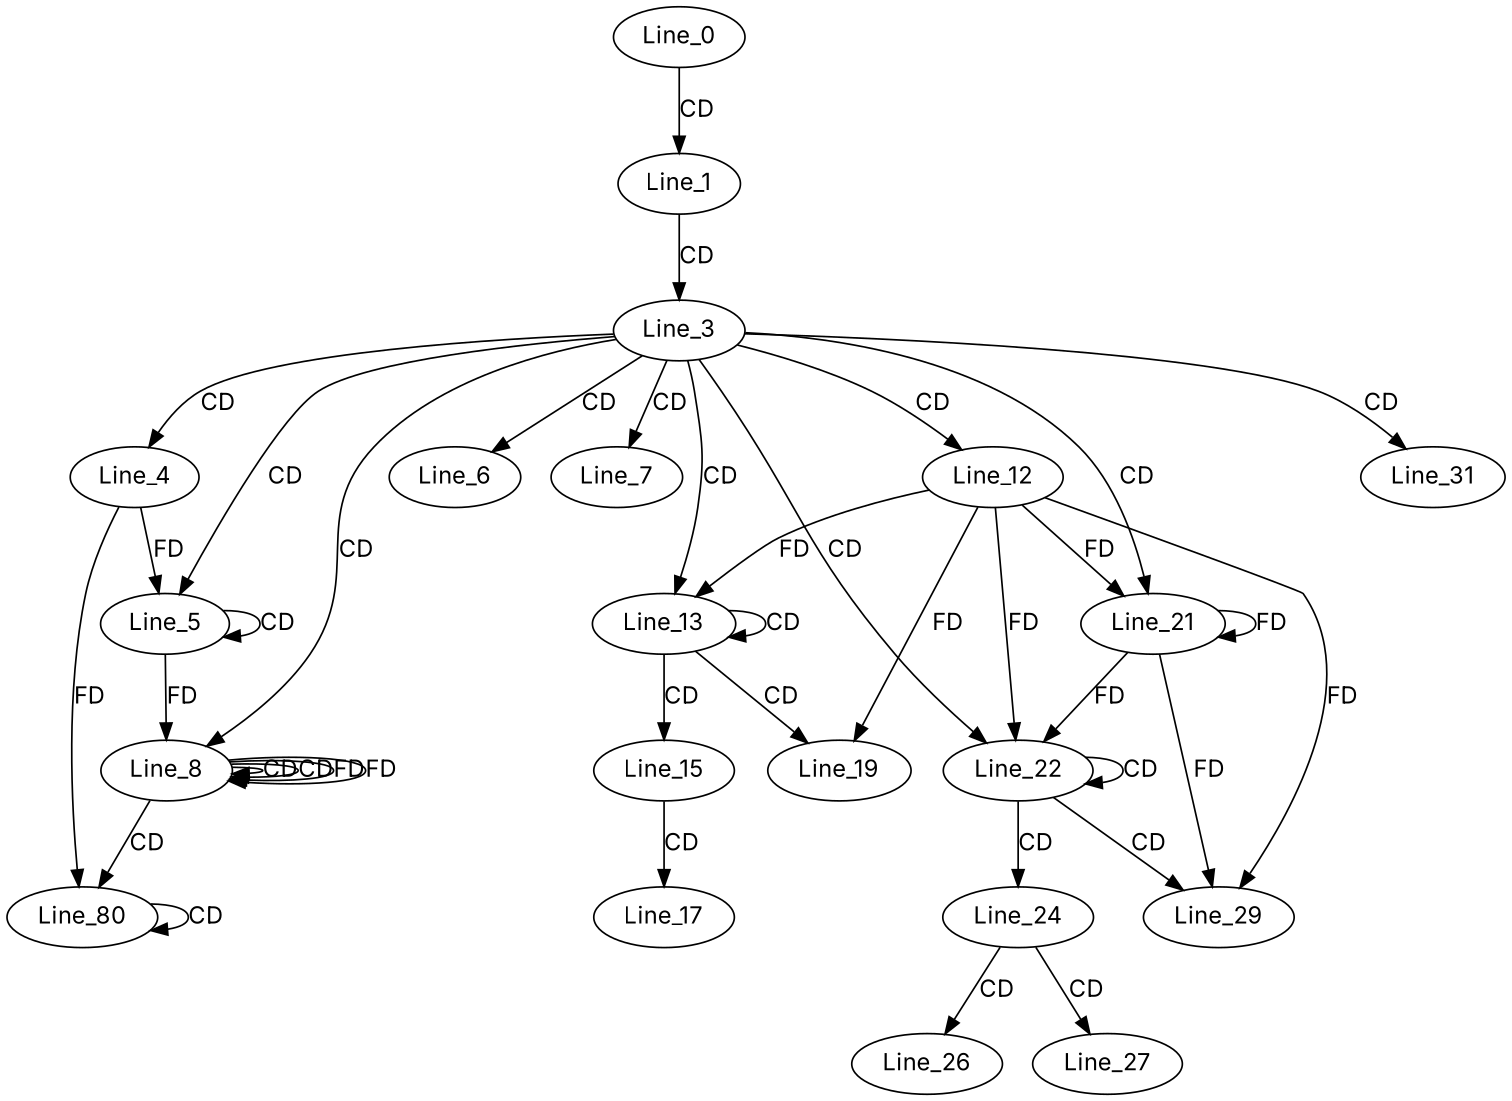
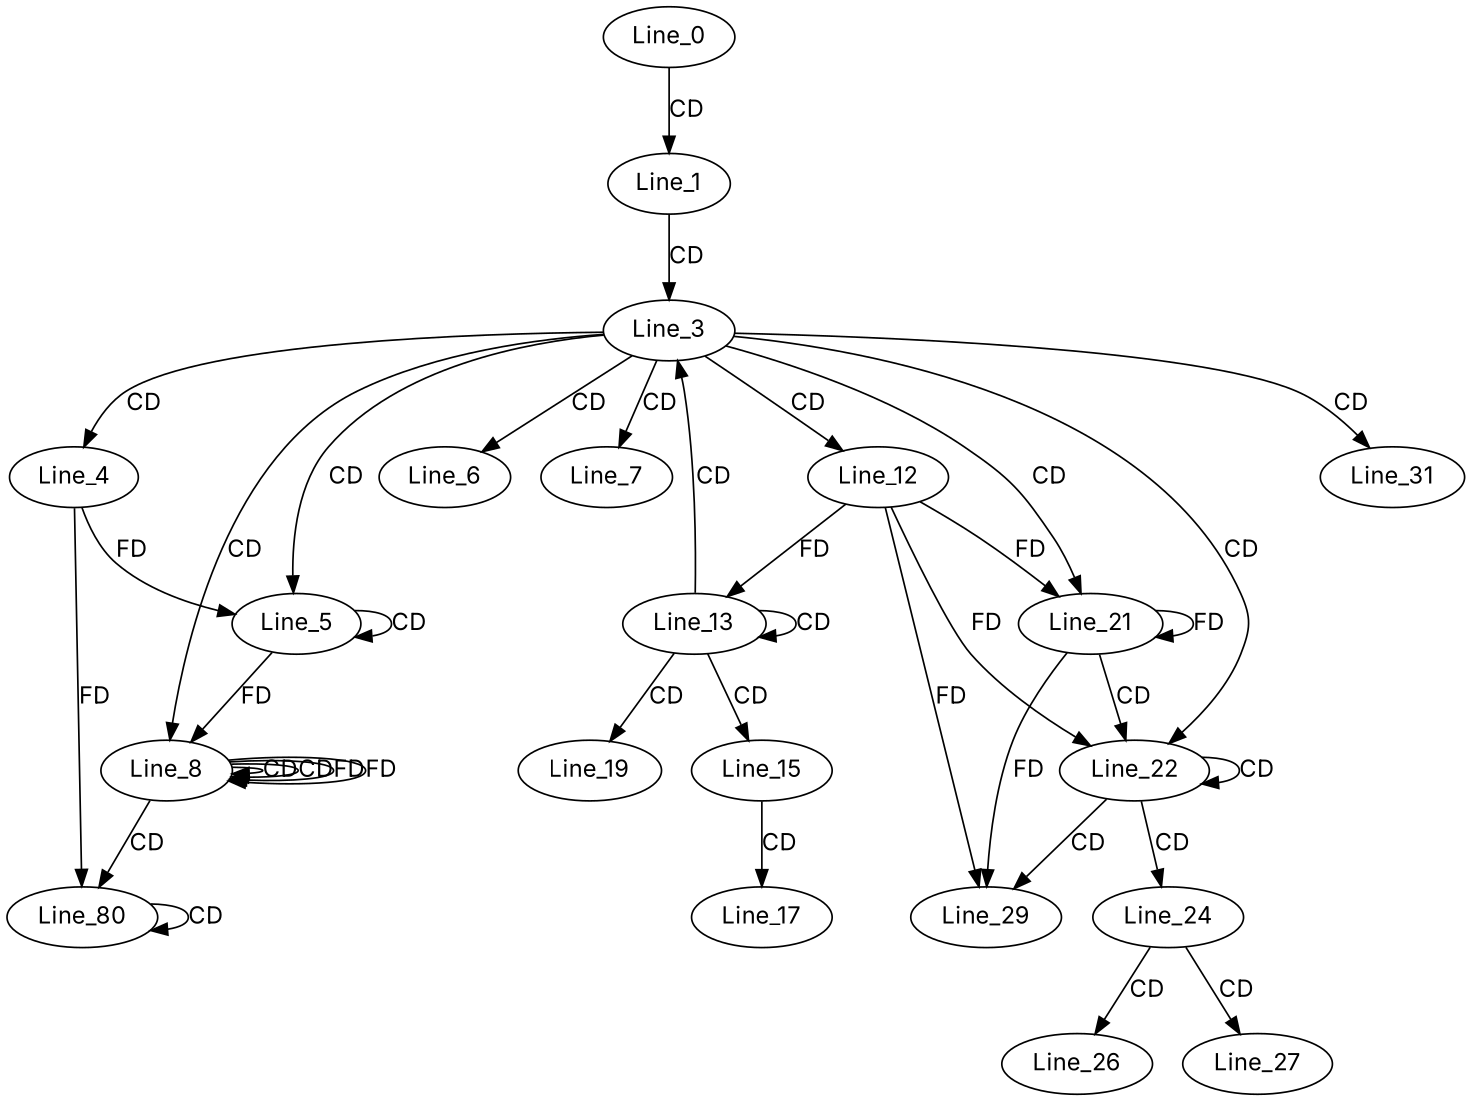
  digraph {
    fontname=Inter
    node [fontname=Inter]
    edge [fontname=Inter]
    Line_0
    Line_1
    Line_3
    Line_4
    Line_5
    Line_6
    Line_7
    Line_8
    Line_12
    Line_13
    Line_21
    Line_22
    Line_31
    n14 [label=Line_80]
    Line_19
    Line_29
    Line_15
    Line_24
    Line_17
    Line_26
    Line_27
    Line_0 -> Line_1 [label=CD]
    Line_1 -> Line_3 [label=CD]
    Line_3 -> Line_4 [label=CD]
    Line_3 -> Line_5 [label=CD]
    Line_3 -> Line_6 [label=CD]
    Line_3 -> Line_7 [label=CD]
    Line_3 -> Line_8 [label=CD]
    Line_3 -> Line_12 [label=CD]
-   Line_3 -> Line_13 [label=CD]
+   Line_13 -> Line_3 [label=CD]
    Line_3 -> Line_21 [label=CD]
    Line_3 -> Line_22 [label=CD]
    Line_3 -> Line_31 [label=CD]
    Line_4 -> Line_5 [label=FD]
    Line_4 -> n14 [label=FD]
    Line_5 -> Line_5 [label=CD]
    Line_5 -> Line_8 [label=FD]
    Line_8 -> Line_8 [label=CD]
    Line_8 -> Line_8 [label=CD]
    Line_8 -> Line_8 [label=FD]
    Line_8 -> Line_8 [label=FD]
    Line_8 -> n14 [label=CD]
    Line_12 -> Line_13 [label=FD]
    Line_12 -> Line_21 [label=FD]
    Line_12 -> Line_22 [label=FD]
-   Line_12 -> Line_19 [label=FD]
    Line_12 -> Line_29 [label=FD]
    Line_13 -> Line_13 [label=CD]
    Line_13 -> Line_19 [label=CD]
    Line_13 -> Line_15 [label=CD]
    Line_21 -> Line_21 [label=FD]
-   Line_21 -> Line_22 [label=FD]
+   Line_21 -> Line_22 [label=CD]
    Line_21 -> Line_29 [label=FD]
    Line_22 -> Line_22 [label=CD]
    Line_22 -> Line_29 [label=CD]
    Line_22 -> Line_24 [label=CD]
    n14 -> n14 [label=CD]
    Line_15 -> Line_17 [label=CD]
    Line_24 -> Line_26 [label=CD]
    Line_24 -> Line_27 [label=CD]
  }
